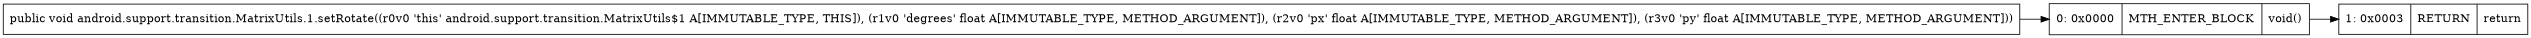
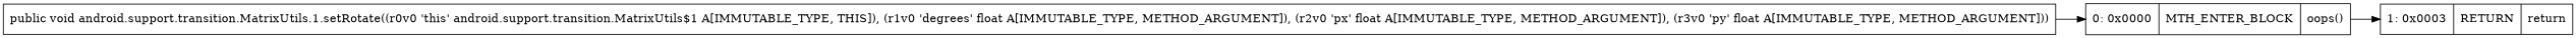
  digraph {
    rankdir=LR
    node [shape=record]
-   n1 [label="{0\:\ 0x0000|MTH_ENTER_BLOCK\l|void()\l}"]
+   n1 [label="{0\:\ 0x0000|MTH_ENTER_BLOCK\l|oops()\l}"]
    n2 [label="{1\:\ 0x0003|RETURN\l|return\l}"]
    n3 [label="{public void android.support.transition.MatrixUtils.1.setRotate((r0v0 'this' android.support.transition.MatrixUtils$1 A[IMMUTABLE_TYPE, THIS]), (r1v0 'degrees' float A[IMMUTABLE_TYPE, METHOD_ARGUMENT]), (r2v0 'px' float A[IMMUTABLE_TYPE, METHOD_ARGUMENT]), (r3v0 'py' float A[IMMUTABLE_TYPE, METHOD_ARGUMENT])) }"]
    n1 -> n2
    n3 -> n1
  }
